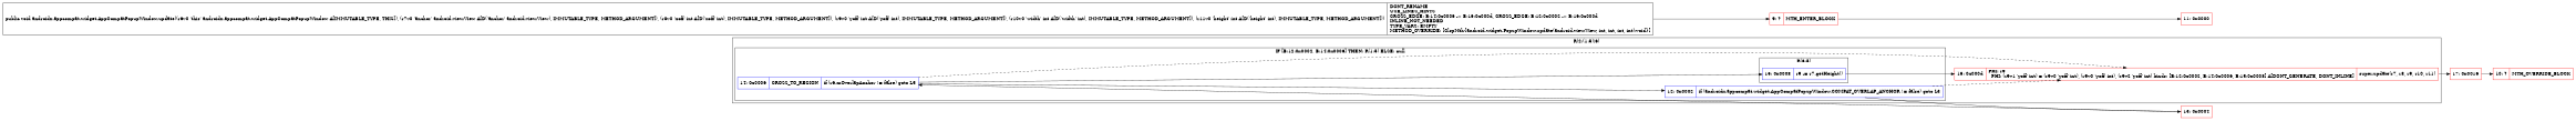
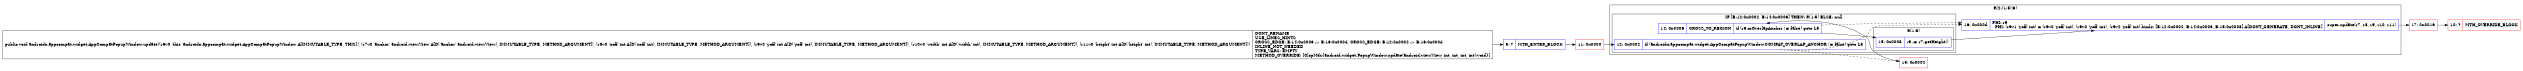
  digraph {
    rankdir=LR
    node [color=red shape=record]
    n1 [color=blue label="{15\:\ 0x0008|r9 \-= r7.getHeight()\l}"]
    n2 [color=blue label="{12\:\ 0x0002|if (androidx.appcompat.widget.AppCompatPopupWindow.COMPAT_OVERLAP_ANCHOR != false) goto L3\l}"]
    n3 [color=blue label="{14\:\ 0x0006|CROSS_TO_REGION\l|if (r6.mOverlapAnchor != false) goto L5\l}"]
-   n4 [label="{16\:\ 0x000d|PHI: r9 \l  PHI: (r9v1 'yoff' int) = (r9v0 'yoff' int), (r9v0 'yoff' int), (r9v2 'yoff' int) binds: [B:12:0x0002, B:14:0x0006, B:15:0x0008] A[DONT_GENERATE, DONT_INLINE]\l|super.update(r7, r8, r9, r10, r11)\l}"]
+   n4 [color=blue label="{16\:\ 0x000d|PHI: r9 \l  PHI: (r9v1 'yoff' int) = (r9v0 'yoff' int), (r9v0 'yoff' int), (r9v2 'yoff' int) binds: [B:12:0x0002, B:14:0x0006, B:15:0x0008] A[DONT_GENERATE, DONT_INLINE]\l|super.update(r7, r8, r9, r10, r11)\l}"]
    n5 [label="{13\:\ 0x0004}"]
    n6 [label="{17\:\ 0x0016}"]
    n7 [label="{10\:\ ?|MTH_OVERRIDE_BLOCK\l}"]
-   n8 [label="{9\:\ ?|MTH_ENTER_BLOCK\l}"]
+   n8 [color=blue label="{9\:\ ?|MTH_ENTER_BLOCK\l}"]
    n9 [label="{11\:\ 0x0000}"]
    n10 [label="{public void androidx.appcompat.widget.AppCompatPopupWindow.update((r6v0 'this' androidx.appcompat.widget.AppCompatPopupWindow A[IMMUTABLE_TYPE, THIS]), (r7v0 'anchor' android.view.View A[D('anchor' android.view.View), IMMUTABLE_TYPE, METHOD_ARGUMENT]), (r8v0 'xoff' int A[D('xoff' int), IMMUTABLE_TYPE, METHOD_ARGUMENT]), (r9v0 'yoff' int A[D('yoff' int), IMMUTABLE_TYPE, METHOD_ARGUMENT]), (r10v0 'width' int A[D('width' int), IMMUTABLE_TYPE, METHOD_ARGUMENT]), (r11v0 'height' int A[D('height' int), IMMUTABLE_TYPE, METHOD_ARGUMENT]))  | DONT_RENAME\lUSE_LINES_HINTS\lCROSS_EDGE: B:14:0x0006 \-\> B:16:0x000d, CROSS_EDGE: B:12:0x0002 \-\> B:16:0x000d\lINLINE_NOT_NEEDED\lTYPE_VARS: EMPTY\lMETHOD_OVERRIDE: [ClspMth\{android.widget.PopupWindow.update(android.view.View, int, int, int, int):void\}]\l}" color=""]
    subgraph cluster_1 {
      label="R(2:(1:5)|6)"
      n4
      subgraph cluster_2 {
        label="IF [B:12:0x0002, B:14:0x0006] THEN: R(1:5) ELSE: null"
        n2
        n3
        subgraph cluster_3 {
-         label="R(6:5)"
+         label="R(1:5)"
          n1
        }
      }
    }
    n1 -> n4
    n2 -> n4 [style=dashed]
-   n2 -> n5
+   n2 -> n5 [style=dashed]
    n3 -> n1
    n3 -> n4 [style=dashed]
    n4 -> n6
    n5 -> n3
    n6 -> n7
    n8 -> n9
-   n3 -> n2
+   n9 -> n2
    n10 -> n8
  }
